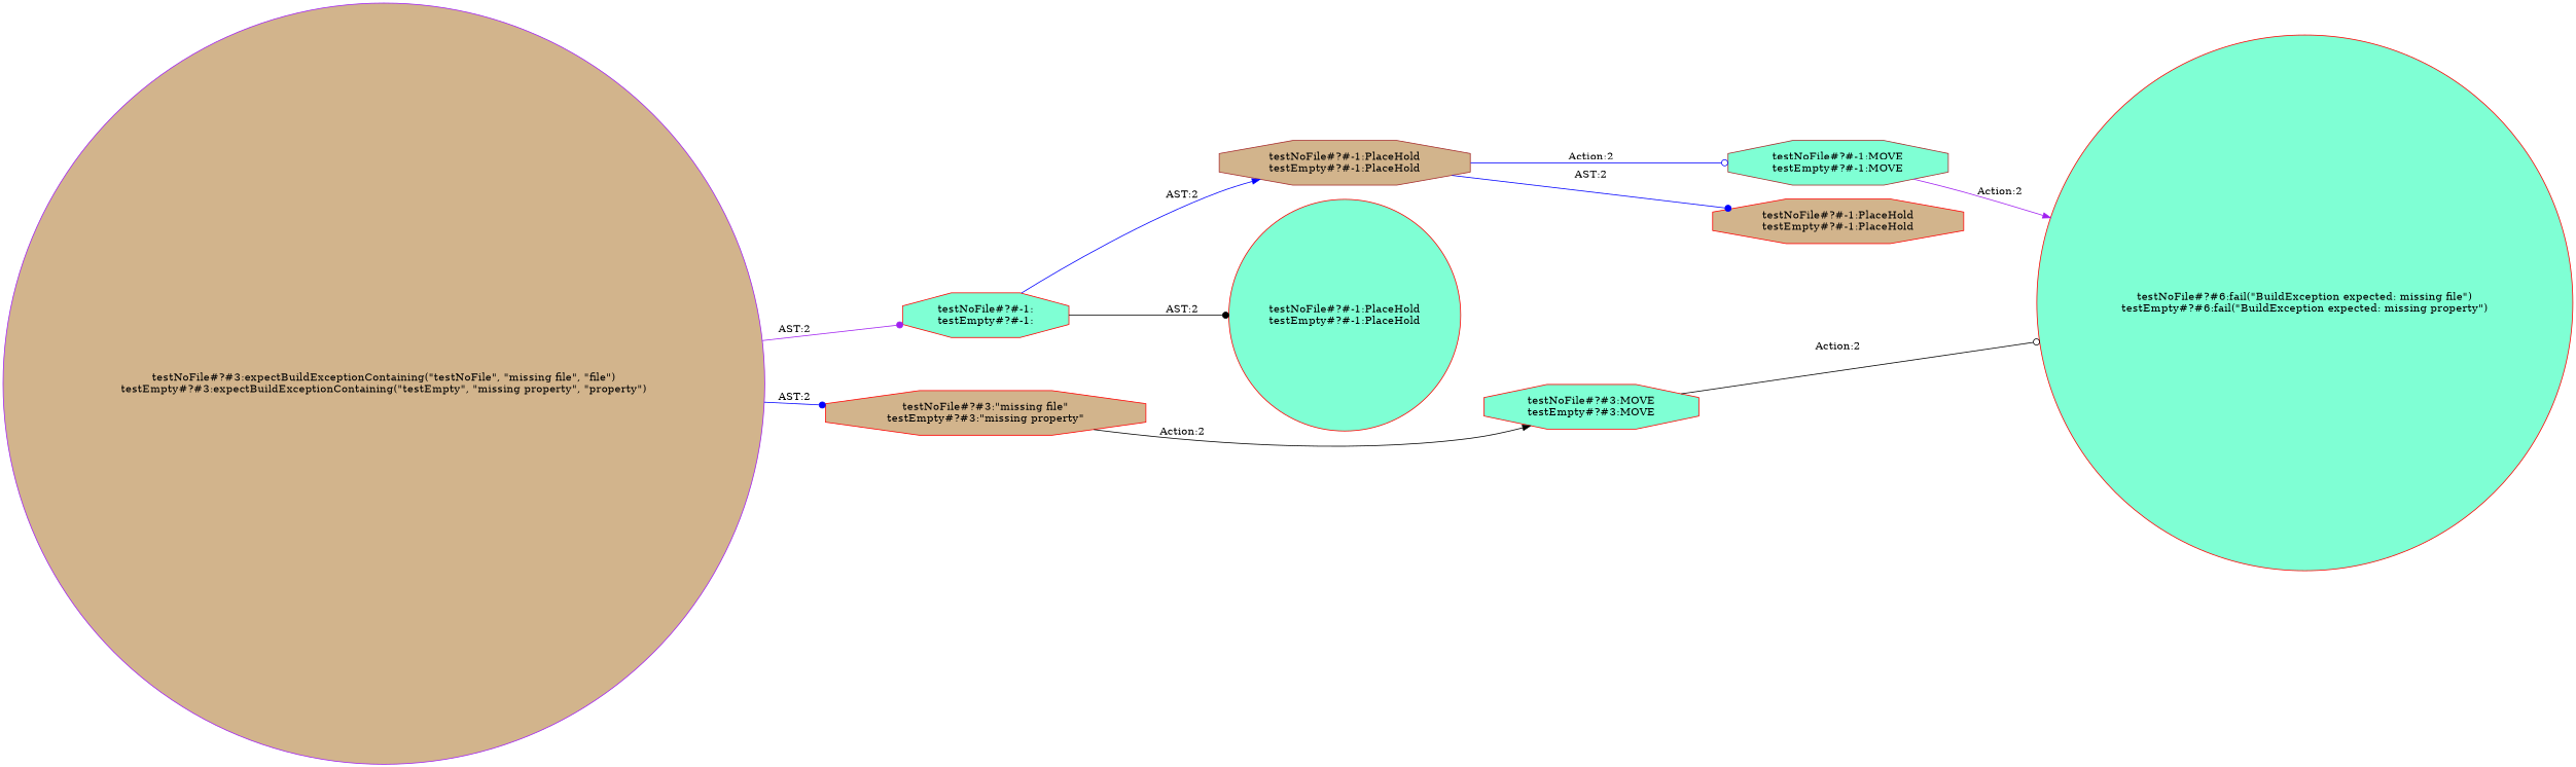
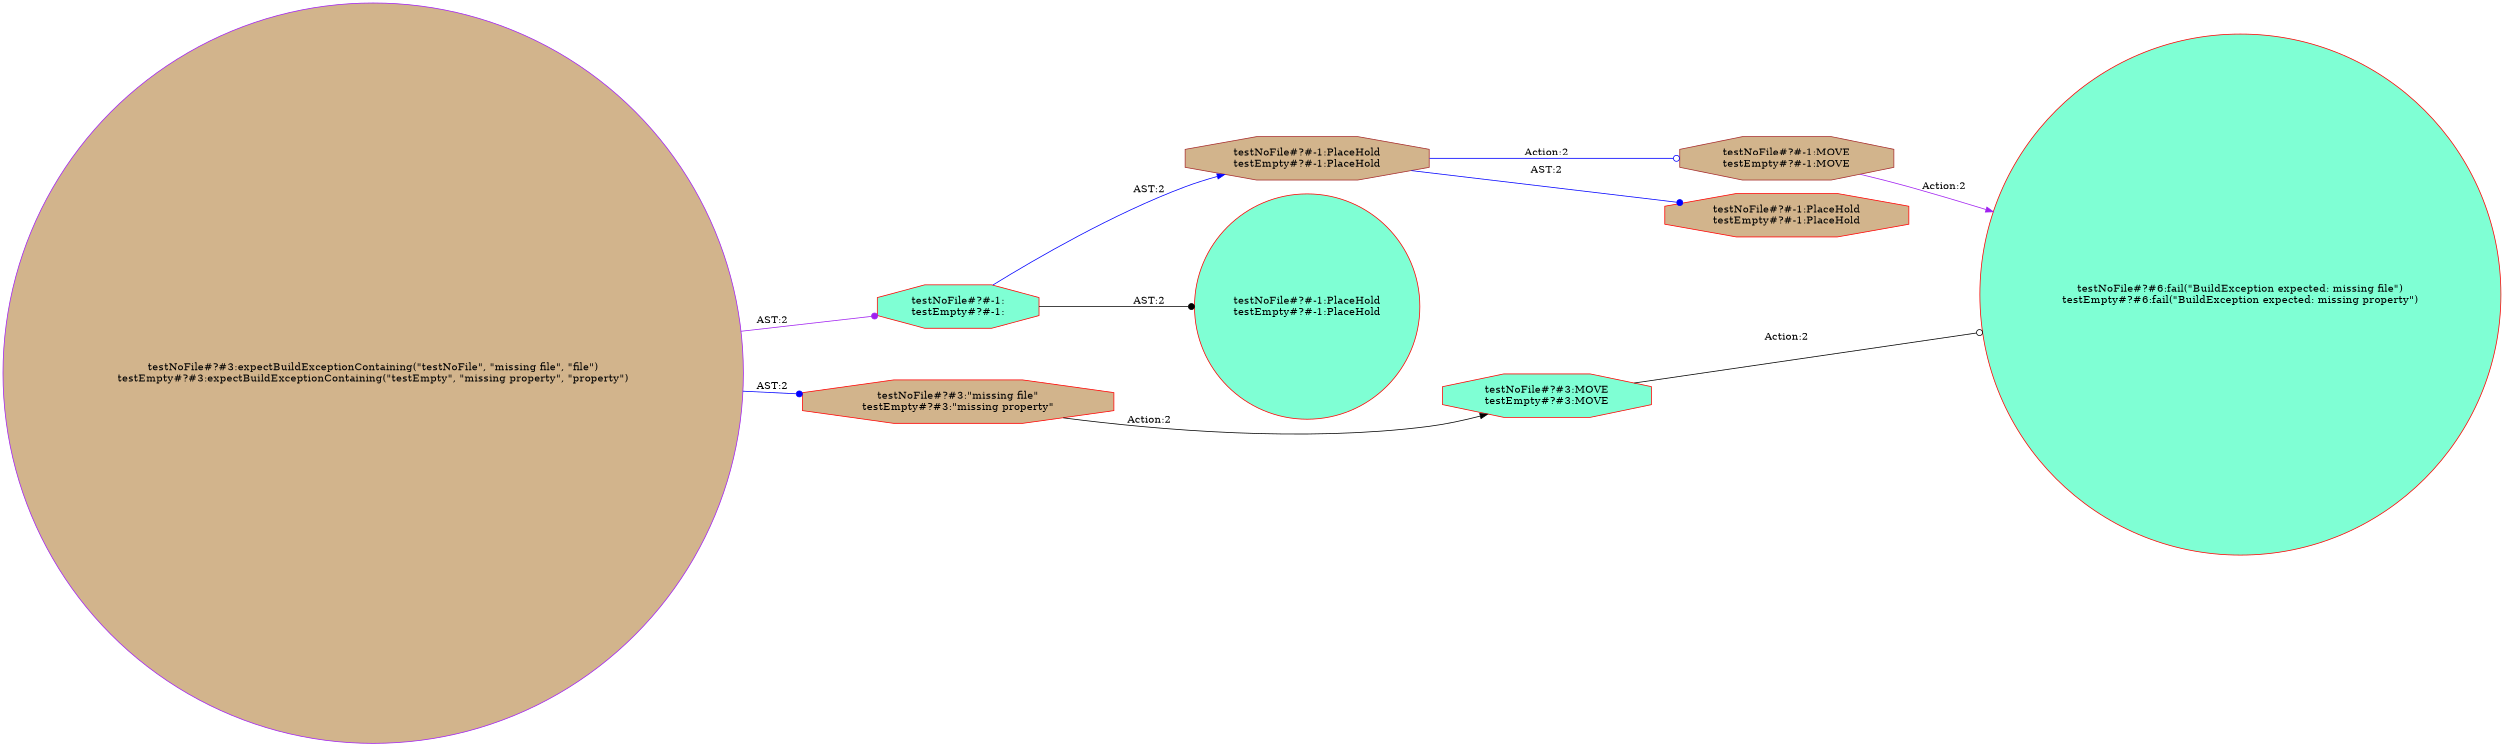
  digraph {
    rankdir=LR
    node [shape=octagon style=filled fillcolor=aquamarine color=red]
    edge [color=blue arrowhead=dot]
-   n1 [label="testNoFile#?#-1:MOVE\ntestEmpty#?#-1:MOVE" color=brown]
+   n1 [label="testNoFile#?#-1:MOVE\ntestEmpty#?#-1:MOVE" fillcolor=tan color=brown]
    n2 [label="testNoFile#?#6:fail(\"BuildException expected: missing file\")\ntestEmpty#?#6:fail(\"BuildException expected: missing property\")" shape=circle]
    n3 [label="testNoFile#?#-1:PlaceHold\ntestEmpty#?#-1:PlaceHold" fillcolor=tan color=brown]
    n4 [label="testNoFile#?#-1:PlaceHold\ntestEmpty#?#-1:PlaceHold" fillcolor=tan]
    n5 [label="testNoFile#?#-1:\ntestEmpty#?#-1:"]
    n6 [label="testNoFile#?#-1:PlaceHold\ntestEmpty#?#-1:PlaceHold" shape=circle]
    n7 [label="testNoFile#?#3:expectBuildExceptionContaining(\"testNoFile\", \"missing file\", \"file\")\ntestEmpty#?#3:expectBuildExceptionContaining(\"testEmpty\", \"missing property\", \"property\")" shape=circle fillcolor=tan color=purple]
    n8 [label="testNoFile#?#3:\"missing file\"\ntestEmpty#?#3:\"missing property\"" fillcolor=tan]
    n9 [label="testNoFile#?#3:MOVE\ntestEmpty#?#3:MOVE"]
    n1 -> n2 [label="Action:2" color=purple arrowhead=normal]
    n3 -> n1 [label="Action:2" arrowhead=odot]
    n3 -> n4 [label="AST:2"]
    n5 -> n3 [label="AST:2" arrowhead=normal]
    n5 -> n6 [label="AST:2" color=black]
    n7 -> n5 [label="AST:2" color=purple]
    n7 -> n8 [label="AST:2"]
    n8 -> n9 [label="Action:2" color=black arrowhead=normal]
    n9 -> n2 [label="Action:2" color=black arrowhead=odot]
  }
